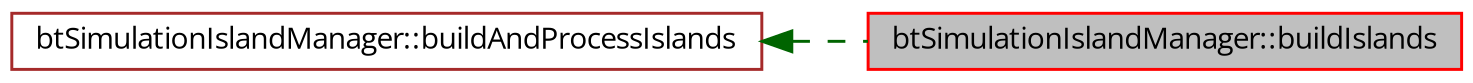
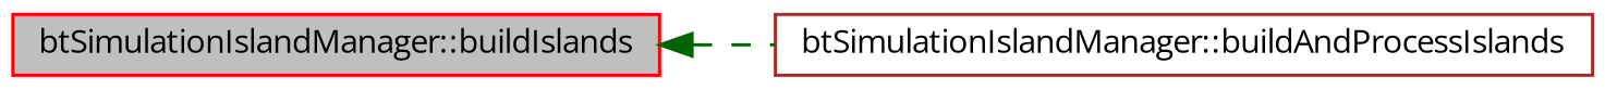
  digraph {
    rankdir=LR
    fontname="Open Sans"
    node [fontname="Open Sans" fontsize=10 shape=record]
    n1 [color=red fillcolor=grey75 fontcolor=black height=0.2 label="btSimulationIslandManager::buildIslands" style=filled width=0.4]
    n2 [color=brown height=0.2 label="btSimulationIslandManager::buildAndProcessIslands" width=0.4]
-   n2 -> n1 [color=darkgreen dir=back fontname="Open Sans" fontsize=10 labelfontname=FreeSans labelfontsize=10 style=dashed]
+   n1 -> n2 [color=darkgreen dir=back fontname="Open Sans" fontsize=10 labelfontname=FreeSans labelfontsize=10 style=dashed]
  }
